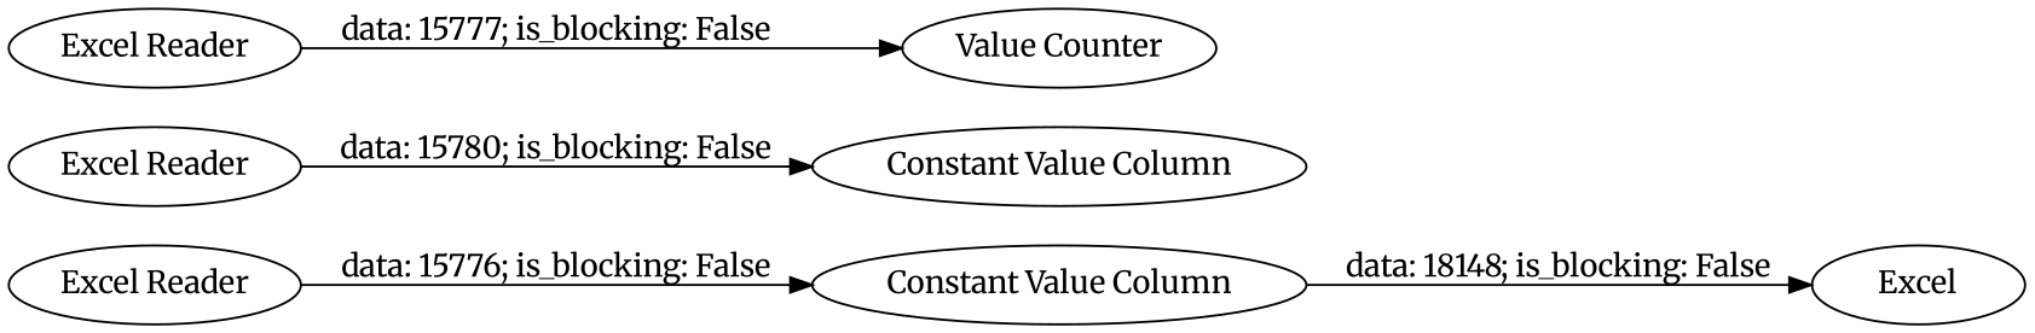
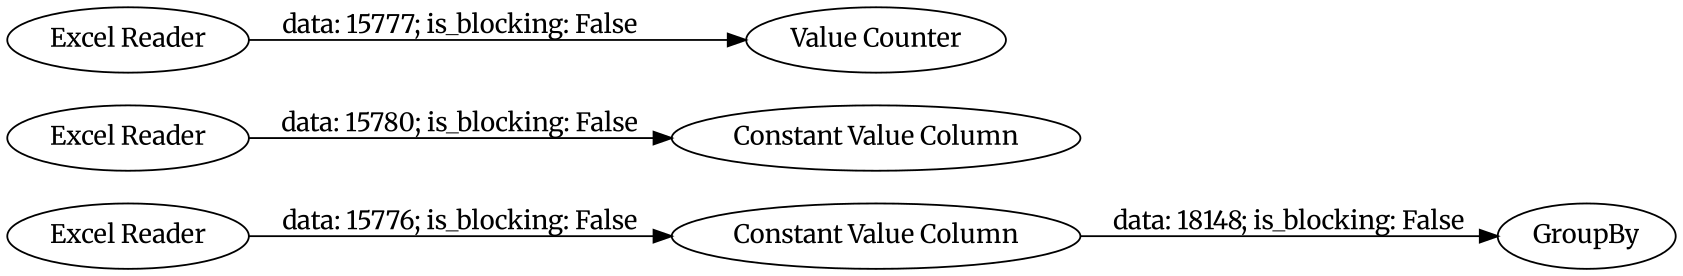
  digraph {
    rankdir=LR
    fontname=Merriweather
    node [fontname=Merriweather]
    edge [fontname=Merriweather]
    n1 [label="Excel Reader"]
    n2 [label="Constant Value Column"]
-   n3 [label=Excel]
+   n3 [label=GroupBy]
    n4 [label="Excel Reader"]
    n5 [label="Constant Value Column"]
    n6 [label="Excel Reader"]
    n7 [label="Value Counter"]
    n1 -> n2 [label="data: 15776; is_blocking: False"]
    n2 -> n3 [label="data: 18148; is_blocking: False"]
    n4 -> n5 [label="data: 15780; is_blocking: False"]
    n6 -> n7 [label="data: 15777; is_blocking: False"]
  }
